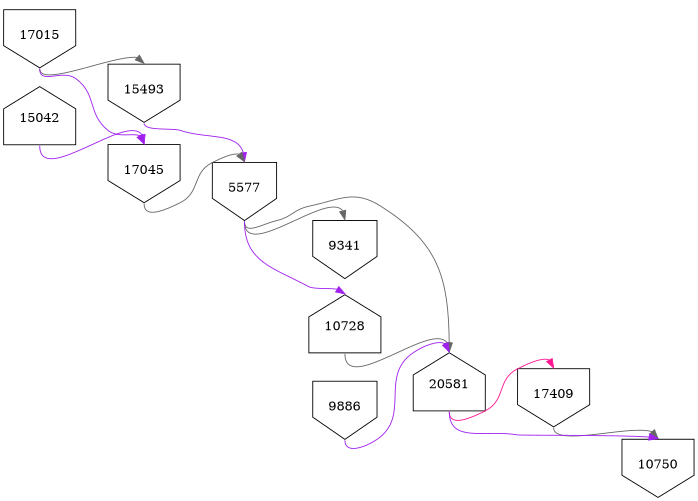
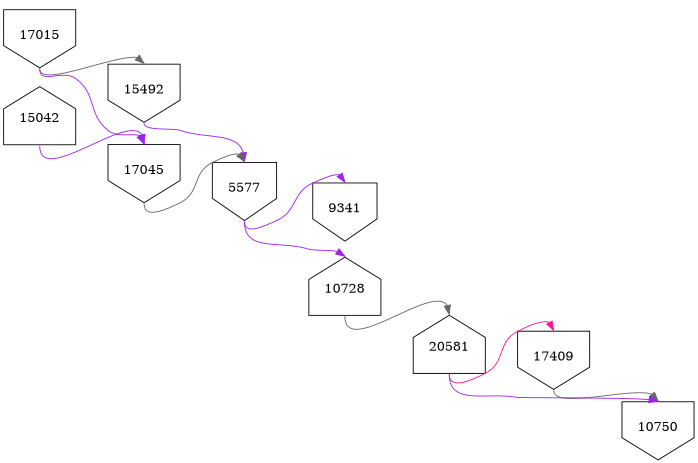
  digraph {
    rankdir=LR
    node [shape=invhouse]
    edge [color=purple headport=n tailport=s]
    17409 [height=1 width=1]
    10750 [height=1 width=1]
    20581 [height=1 shape=house width=1]
    5577 [height=1 width=1]
    9341 [height=1 width=1]
    10728 [height=1 shape=house width=1]
-   15492 [height=1 width=1 label=15493]
+   15492 [height=1 width=1]
    17015 [height=1 width=1]
    17045 [height=1 width=1]
    15042 [height=1 shape=house width=1]
-   9886 [height=1 width=1]
    17409 -> 10750 [color=gray40]
    20581 -> 17409 [color=deeppink]
    20581 -> 10750
-   5577 -> 20581 [color=gray40]
-   5577 -> 9341 [color=gray40]
+   5577 -> 9341
    5577 -> 10728
    10728 -> 20581 [color=gray40]
    15492 -> 5577
    17015 -> 15492 [color=gray40]
    17015 -> 17045
    17045 -> 5577 [color=gray40]
    15042 -> 17045
-   9886 -> 20581
  }
